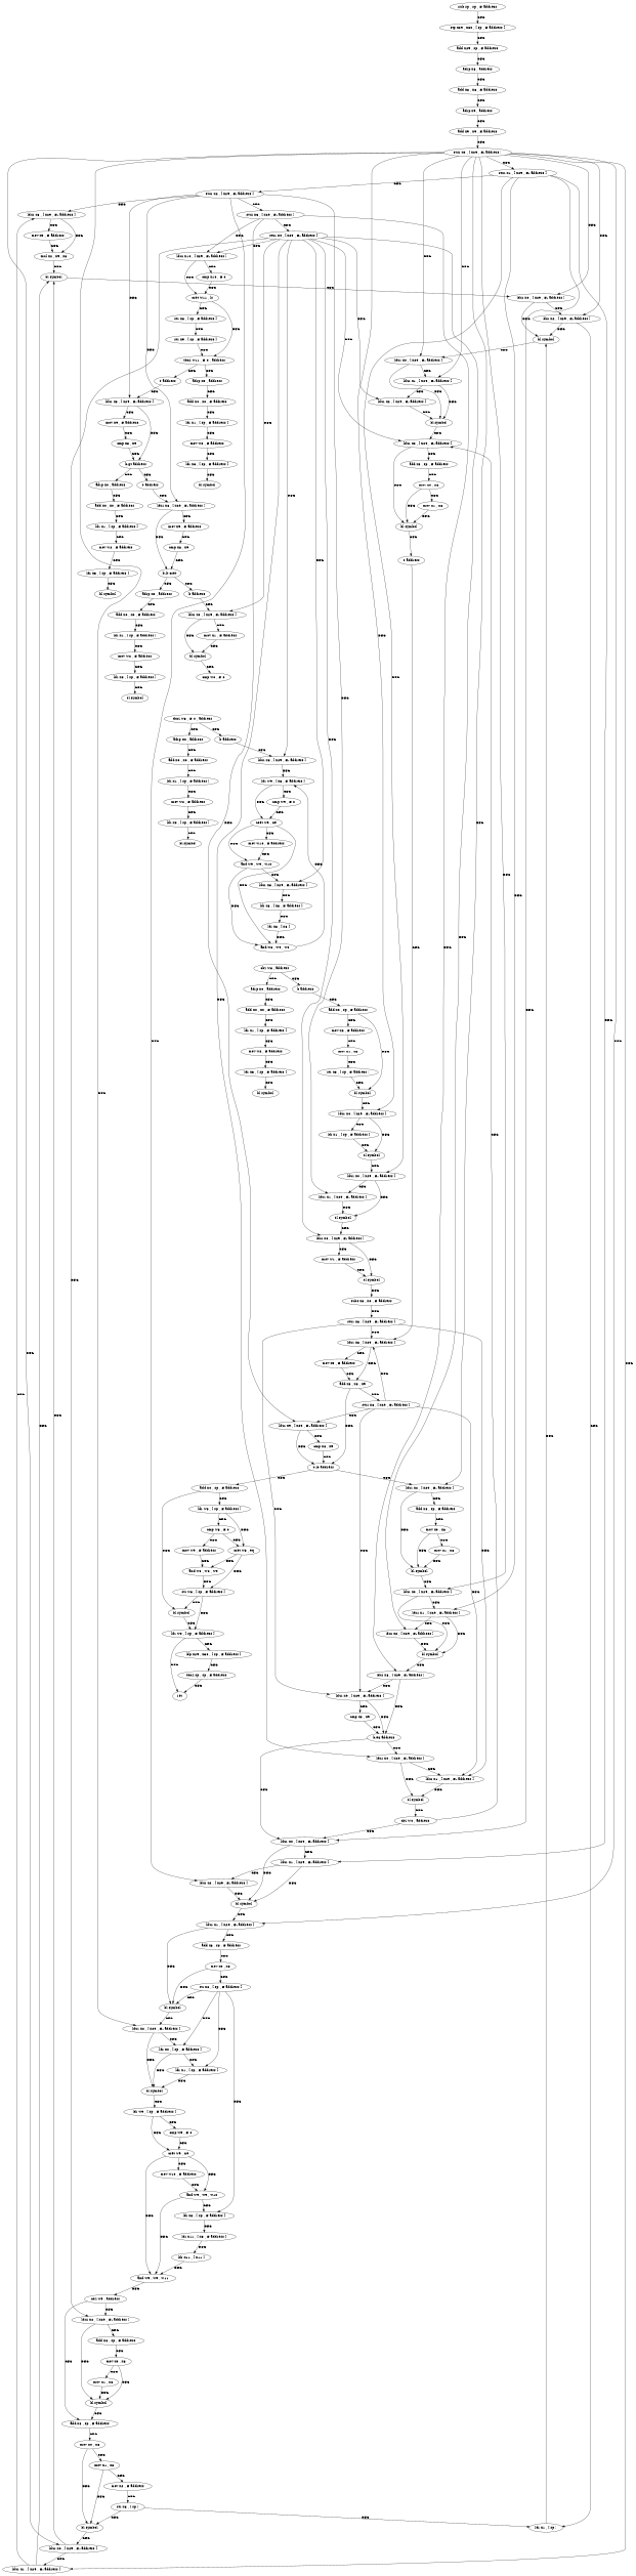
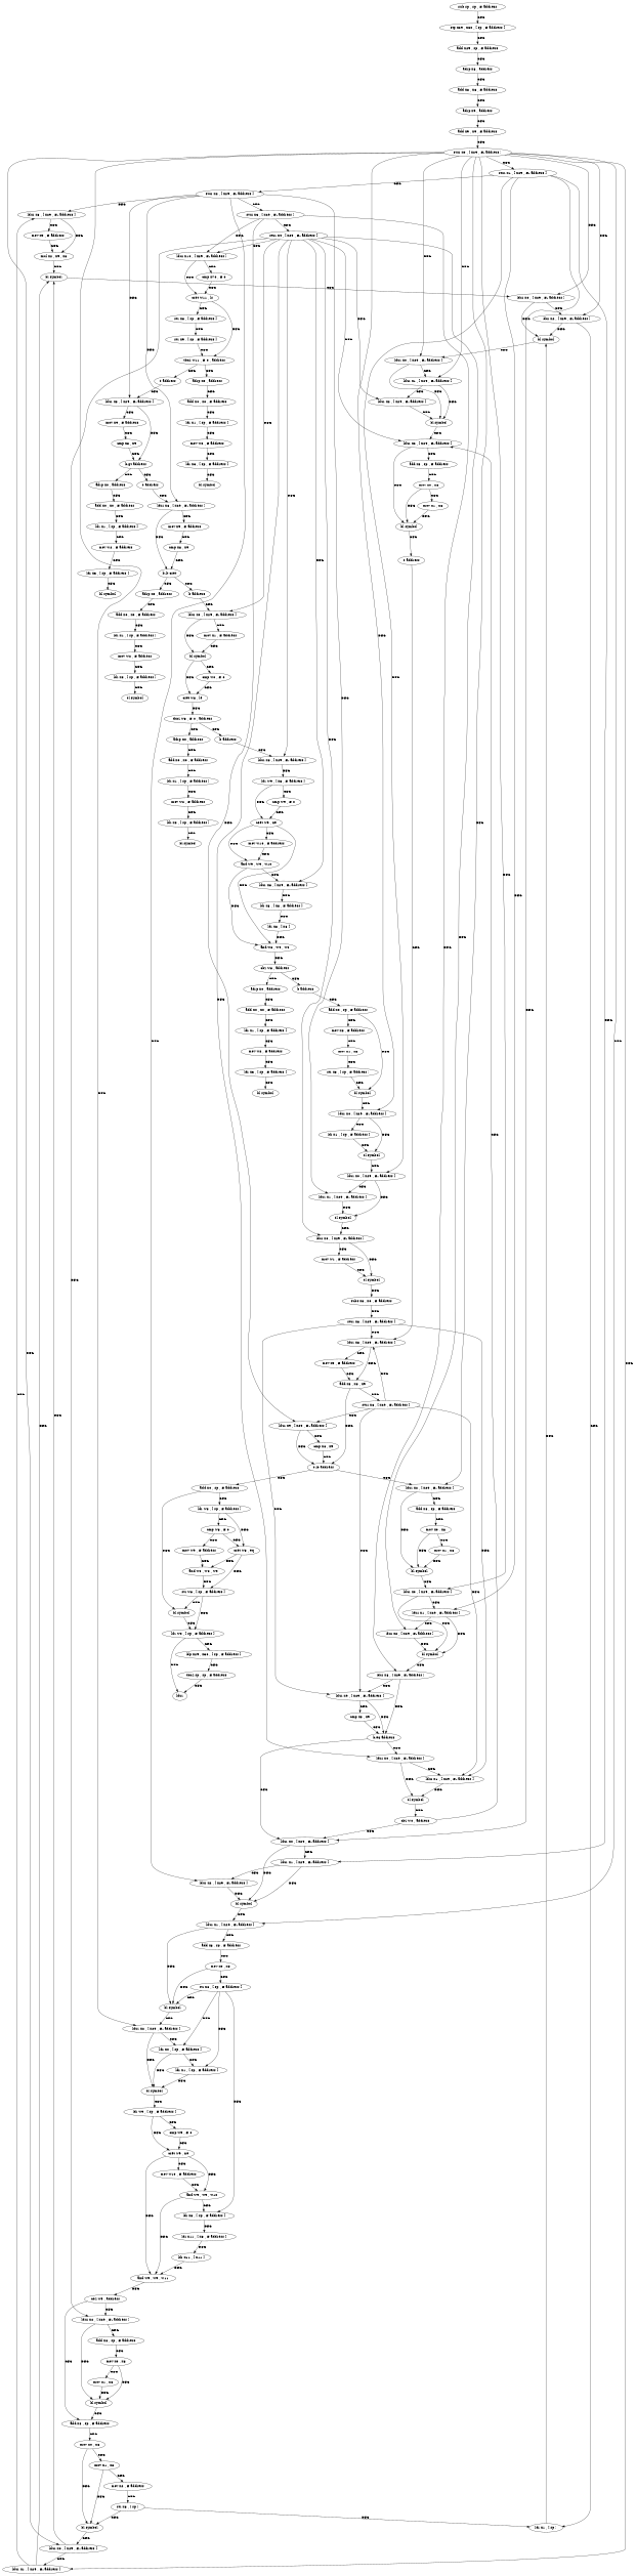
  digraph {
    n1 [label="sub sp , sp , # address"]
    n2 [label="stp x29 , x30 , [ sp , # address ]"]
    n3 [label="add x29 , sp , # address"]
    n4 [label="adrp x8 , address"]
    n5 [label="add x8 , x8 , # address"]
    n6 [label="adrp x9 , address"]
    n7 [label="add x9 , x9 , # address"]
    n8 [label="stur x0 , [ x29 , #- address ]"]
    n9 [label="stur x1 , [ x29 , #- address ]"]
    n10 [label="ldur x0 , [ x29 , #- address ]"]
    n11 [label="ldur x2 , [ x29 , #- address ]"]
    n12 [label="ldur x0 , [ x29 , #- address ]"]
    n13 [label="ldur x1 , [ x29 , #- address ]"]
    n14 [label="ldur x2 , [ x29 , #- address ]"]
    n15 [label="ldur x0 , [ x29 , #- address ]"]
    n16 [label="ldur x1 , [ x29 , #- address ]"]
    n17 [label="ldur x0 , [ x29 , #- address ]"]
    n18 [label="ldur x2 , [ x29 , #- address ]"]
    n19 [label="ldur x0 , [ x29 , #- address ]"]
    n20 [label="ldur x1 , [ x29 , #- address ]"]
    n21 [label="stur x2 , [ x29 , #- address ]"]
    n22 [label="ldur x0 , [ x29 , #- address ]"]
    n23 [label="ldur x1 , [ x29 , #- address ]"]
    n24 [label="ldur x0 , [ x29 , #- address ]"]
    n25 [label="ldur x1 , [ x29 , #- address ]"]
    n26 [label="ldr x1 , [ sp , # address ]"]
    n27 [label="bl symbol"]
    n28 [label="add x8 , sp , # address"]
    n29 [label="bl symbol"]
    n30 [label="bl symbol"]
    n31 [label="add x8 , sp , # address"]
    n32 [label="bl symbol"]
    n33 [label="ldr x0 , [ sp , # address ]"]
    n34 [label="bl symbol"]
    n35 [label="bl symbol"]
    n36 [label="ldur x8 , [ x29 , #- address ]"]
    n37 [label="bl symbol"]
    n38 [label="ldr x1 , [ sp ]"]
    n39 [label="bl symbol"]
    n40 [label="ldur x2 , [ x29 , #- address ]"]
    n41 [label="stur x3 , [ x29 , #- address ]"]
    n42 [label="ldur x8 , [ x29 , #- address ]"]
    n43 [label="ldur x8 , [ x29 , #- address ]"]
    n44 [label="ldur x1 , [ x29 , #- address ]"]
    n45 [label="ldur x2 , [ x29 , #- address ]"]
    n46 [label="bl symbol"]
    n47 [label="ldur x2 , [ x29 , #- address ]"]
    n48 [label="bl symbol"]
    n49 [label="stur x4 , [ x29 , #- address ]"]
    n50 [label="ldur x10 , [ x29 , #- address ]"]
    n51 [label="ldur x8 , [ x29 , #- address ]"]
    n52 [label="ldur x9 , [ x29 , #- address ]"]
    n53 [label="mov x9 , # address"]
    n54 [label="b.gt address"]
    n55 [label="mov x9 , # address"]
    n56 [label="b.lt cset"]
    n57 [label="mov x9 , # address"]
    n58 [label="mul x2 , x9 , x8"]
    n59 [label="ldur x0 , [ x29 , #- address ]"]
    n60 [label="ldur x8 , [ x29 , #- address ]"]
    n61 [label="ldur x8 , [ x29 , #- address ]"]
    n62 [label="ldur x0 , [ x29 , #- address ]"]
    n63 [label="ldur x0 , [ x29 , #- address ]"]
    n64 [label="ldur x2 , [ x29 , #- address ]"]
    n65 [label="ldur x2 , [ x29 , #- address ]"]
-   n66 [label="cmp x10 , # 0"]
+   n66 [label="cmp x70 , # 0"]
    n67 [label="cset w11 , ls"]
    n68 [label="ldur x9 , [ x29 , #- address ]"]
    n69 [label="b.eq address"]
    n70 [label="b.lo address"]
    n71 [label="cmp x8 , x9"]
    n72 [label="mov x1 , # address"]
    n73 [label="bl symbol"]
    n74 [label="ldr w9 , [ x8 , # address ]"]
    n75 [label="ldr x8 , [ x8 , # address ]"]
    n76 [label="mov w1 , # address"]
    n77 [label="bl symbol"]
    n78 [label="ldur x1 , [ x29 , #- address ]"]
    n79 [label="bl symbol"]
    n80 [label="add x8 , sp , # address"]
    n81 [label="bl symbol"]
    n82 [label="add x8 , sp , # address"]
    n83 [label="bl symbol"]
    n84 [label="str x8 , [ sp , # address ]"]
    n85 [label="tbnz w11 , # 0 , address"]
    n86 [label="str x9 , [ sp , # address ]"]
    n87 [label="adrp x0 , address"]
    n88 [label="b address"]
    n89 [label="add x0 , x0 , # address"]
    n90 [label="ldr x1 , [ sp , # address ]"]
    n91 [label="mov w2 , # address"]
    n92 [label="ldr x3 , [ sp , # address ]"]
    n93 [label="bl symbol"]
    n94 [label="cmp x8 , x9"]
    n95 [label="adrp x0 , address"]
    n96 [label="b address"]
    n97 [label="add x0 , x0 , # address"]
    n98 [label="ldr x1 , [ sp , # address ]"]
    n99 [label="mov w2 , # address"]
    n100 [label="ldr x3 , [ sp , # address ]"]
    n101 [label="bl symbol"]
    n102 [label="cmp x8 , x9"]
    n103 [label="adrp x0 , address"]
    n104 [label="b address"]
    n105 [label="add x0 , x0 , # address"]
    n106 [label="ldr x1 , [ sp , # address ]"]
    n107 [label="mov w2 , # address"]
    n108 [label="ldr x3 , [ sp , # address ]"]
    n109 [label="bl symbol"]
    n110 [label="cmp w0 , # 0"]
+   n111 [label="cset w8 , le"]
    n112 [label="tbnz w8 , # 0 , address"]
    n113 [label="adrp x0 , address"]
    n114 [label="b address"]
    n115 [label="add x0 , x0 , # address"]
    n116 [label="ldr x1 , [ sp , # address ]"]
    n117 [label="mov w2 , # address"]
    n118 [label="ldr x3 , [ sp , # address ]"]
    n119 [label="bl symbol"]
    n120 [label="cmp w9 , # 0"]
    n121 [label="cset w9 , ne"]
    n122 [label="mov w10 , # address"]
    n123 [label="and w9 , w9 , w10"]
    n124 [label="and w8 , w9 , w8"]
    n125 [label="cbz w8 , address"]
    n126 [label="ldr x8 , [ x8 ]"]
    n127 [label="adrp x0 , address"]
    n128 [label="b address"]
    n129 [label="add x0 , x0 , # address"]
    n130 [label="add x0 , sp , # address"]
    n131 [label="ldr x1 , [ sp , # address ]"]
    n132 [label="mov x8 , # address"]
    n133 [label="bl symbol"]
    n134 [label="mov w2 , # address"]
    n135 [label="ldr x3 , [ sp , # address ]"]
    n136 [label="bl symbol"]
    n137 [label="mov x1 , x8"]
    n138 [label="str x8 , [ sp , # address ]"]
    n139 [label="subs x8 , x0 , # address"]
    n140 [label="stur x8 , [ x29 , #- address ]"]
    n141 [label="ldur x8 , [ x29 , #- address ]"]
    n142 [label="mov x9 , # address"]
    n143 [label="add x8 , x8 , x9"]
    n144 [label="cmp x8 , x9"]
    n145 [label="stur x8 , [ x29 , #- address ]"]
    n146 [label="add x0 , sp , # address"]
    n147 [label="ldr w8 , [ sp , # address ]"]
    n148 [label="bl symbol"]
    n149 [label="cmp w8 , # 0"]
    n150 [label="cset w8 , eq"]
    n151 [label="ldr w0 , [ sp , # address ]"]
    n152 [label="mov w9 , # address"]
    n153 [label="and w8 , w8 , w9"]
    n154 [label="str w8 , [ sp , # address ]"]
    n155 [label="ldp x29 , x30 , [ sp , # address ]"]
-   n156 [label=ret]
+   n156 [label=ldur]
    n157 [label="tbnz sp , sp , # address"]
    n158 [label="mov x0 , x8"]
    n159 [label="mov x1 , x8"]
    n160 [label="cbz w0 , address"]
    n161 [label="mov x0 , x8"]
    n162 [label="str x8 , [ sp , # address ]"]
    n163 [label="ldr x1 , [ sp , # address ]"]
    n164 [label="ldr x8 , [ sp , # address ]"]
    n165 [label="ldr x11 , [ x8 , # address ]"]
    n166 [label="ldr w9 , [ sp , # address ]"]
    n167 [label="cmp w9 , # 0"]
    n168 [label="cset w9 , ne"]
    n169 [label="mov w10 , # address"]
    n170 [label="and w9 , w9 , w10"]
    n171 [label="and w9 , w9 , w11"]
    n172 [label="cbz w9 , address"]
    n173 [label="ldr x11 , [ x11 ]"]
    n174 [label="add x8 , sp , # address"]
    n175 [label="mov x0 , x8"]
    n176 [label="mov x1 , x8"]
    n177 [label="bl symbol"]
    n178 [label="mov x0 , x8"]
    n179 [label="mov x0 , x8"]
    n180 [label="b address"]
    n181 [label="mov x2 , # address"]
    n182 [label="str x8 , [ sp ]"]
    n183 [label="mov x1 , x8"]
    n184 [label="mov x1 , x8"]
    n1 -> n2 [label=CFG]
    n2 -> n3 [label=CFG]
    n3 -> n4 [label=CFG]
    n4 -> n5 [label=CFG]
    n5 -> n6 [label=CFG]
    n6 -> n7 [label=CFG]
    n7 -> n8 [label=CFG]
    n8 -> n9 [label=CFG]
    n8 -> n10 [label=DFG]
    n8 -> n11 [label=DFG]
    n8 -> n12 [label=DFG]
    n8 -> n13 [label=DFG]
    n8 -> n14 [label=DFG]
    n8 -> n15 [label=DFG]
    n8 -> n16 [label=DFG]
    n8 -> n17 [label=DFG]
    n8 -> n18 [label=DFG]
    n8 -> n19 [label=DFG]
    n8 -> n20 [label=DFG]
    n9 -> n21 [label=CFG]
    n9 -> n22 [label=DFG]
    n9 -> n23 [label=DFG]
    n9 -> n24 [label=DFG]
    n9 -> n25 [label=DFG]
    n10 -> n26 [label=CFG]
    n10 -> n27 [label=DFG]
    n11 -> n28 [label=CFG]
    n11 -> n29 [label=DFG]
    n12 -> n23 [label=CFG]
    n12 -> n30 [label=DFG]
    n13 -> n31 [label=CFG]
    n13 -> n32 [label=DFG]
    n14 -> n33 [label=CFG]
    n14 -> n34 [label=DFG]
    n15 -> n16 [label=CFG]
    n15 -> n35 [label=DFG]
    n16 -> n35 [label=DFG]
    n16 -> n36 [label=CFG]
    n17 -> n18 [label=CFG]
    n17 -> n37 [label=DFG]
    n18 -> n37 [label=DFG]
    n18 -> n38 [label=CFG]
    n19 -> n20 [label=CFG]
    n19 -> n39 [label=DFG]
    n20 -> n39 [label=DFG]
    n20 -> n40 [label=CFG]
    n21 -> n36 [label=DFG]
    n21 -> n41 [label=CFG]
    n21 -> n42 [label=DFG]
    n21 -> n43 [label=DFG]
    n21 -> n44 [label=DFG]
    n21 -> n45 [label=DFG]
    n22 -> n44 [label=CFG]
    n22 -> n46 [label=DFG]
    n23 -> n30 [label=DFG]
    n23 -> n47 [label=CFG]
    n24 -> n25 [label=CFG]
    n24 -> n48 [label=DFG]
    n25 -> n45 [label=CFG]
    n25 -> n48 [label=DFG]
    n26 -> n27 [label=CFG]
    n27 -> n22 [label=CFG]
    n28 -> n158 [label=CFG]
    n29 -> n12 [label=CFG]
    n30 -> n51 [label=CFG]
    n31 -> n161 [label=CFG]
    n32 -> n14 [label=CFG]
    n33 -> n34 [label=DFG]
    n33 -> n163 [label=CFG]
    n34 -> n166 [label=CFG]
    n35 -> n17 [label=CFG]
    n36 -> n57 [label=CFG]
    n36 -> n58 [label=DFG]
    n37 -> n19 [label=CFG]
    n38 -> n37 [label=DFG]
    n39 -> n65 [label=CFG]
    n40 -> n39 [label=DFG]
    n41 -> n49 [label=CFG]
    n41 -> n50 [label=DFG]
    n41 -> n51 [label=DFG]
    n41 -> n52 [label=DFG]
    n42 -> n53 [label=CFG]
    n42 -> n54 [label=DFG]
    n43 -> n55 [label=CFG]
    n43 -> n56 [label=DFG]
    n44 -> n46 [label=DFG]
    n45 -> n48 [label=DFG]
    n46 -> n62 [label=CFG]
    n47 -> n30 [label=DFG]
    n48 -> n13 [label=CFG]
    n49 -> n40 [label=DFG]
    n49 -> n47 [label=DFG]
    n49 -> n50 [label=CFG]
    n49 -> n59 [label=DFG]
    n49 -> n60 [label=DFG]
    n49 -> n61 [label=DFG]
    n49 -> n62 [label=DFG]
    n49 -> n63 [label=DFG]
    n49 -> n64 [label=DFG]
    n49 -> n65 [label=DFG]
    n50 -> n66 [label=CFG]
    n50 -> n67 [label=DFG]
    n51 -> n68 [label=CFG]
    n51 -> n69 [label=DFG]
    n52 -> n70 [label=DFG]
    n52 -> n71 [label=CFG]
    n53 -> n94 [label=CFG]
    n54 -> n95 [label=CFG]
    n54 -> n96 [label=CFG]
    n55 -> n102 [label=CFG]
    n56 -> n103 [label=CFG]
    n56 -> n104 [label=CFG]
    n57 -> n58 [label=CFG]
    n58 -> n35 [label=DFG]
    n59 -> n72 [label=CFG]
    n59 -> n73 [label=DFG]
    n60 -> n74 [label=DFG]
    n61 -> n75 [label=DFG]
    n62 -> n76 [label=CFG]
    n62 -> n77 [label=DFG]
    n63 -> n78 [label=CFG]
    n63 -> n79 [label=DFG]
    n64 -> n80 [label=CFG]
    n64 -> n81 [label=DFG]
    n65 -> n82 [label=CFG]
    n65 -> n83 [label=DFG]
    n66 -> n67 [label=CFG]
    n67 -> n84 [label=CFG]
    n67 -> n85 [label=DFG]
    n68 -> n69 [label=DFG]
    n68 -> n144 [label=CFG]
    n69 -> n24 [label=CFG]
    n69 -> n63 [label=CFG]
    n70 -> n11 [label=CFG]
    n70 -> n146 [label=CFG]
    n71 -> n70 [label=CFG]
    n72 -> n73 [label=CFG]
    n73 -> n110 [label=CFG]
+   n73 -> n111 [label=DFG]
    n74 -> n120 [label=CFG]
    n74 -> n121 [label=DFG]
    n75 -> n126 [label=DFG]
    n76 -> n77 [label=CFG]
    n77 -> n139 [label=DFG]
    n78 -> n79 [label=DFG]
    n79 -> n160 [label=DFG]
    n80 -> n178 [label=CFG]
    n81 -> n174 [label=CFG]
    n82 -> n179 [label=CFG]
    n83 -> n180 [label=CFG]
    n84 -> n86 [label=CFG]
    n85 -> n87 [label=CFG]
    n85 -> n88 [label=CFG]
    n86 -> n85 [label=CFG]
    n87 -> n89 [label=CFG]
    n88 -> n42 [label=CFG]
    n89 -> n90 [label=CFG]
    n90 -> n91 [label=CFG]
    n91 -> n92 [label=CFG]
    n92 -> n93 [label=CFG]
    n94 -> n54 [label=CFG]
    n95 -> n97 [label=CFG]
    n96 -> n43 [label=CFG]
    n97 -> n98 [label=CFG]
    n98 -> n99 [label=CFG]
    n99 -> n100 [label=CFG]
    n100 -> n101 [label=CFG]
    n102 -> n56 [label=CFG]
    n103 -> n105 [label=CFG]
    n104 -> n59 [label=CFG]
    n105 -> n106 [label=CFG]
    n106 -> n107 [label=CFG]
    n107 -> n108 [label=CFG]
    n108 -> n109 [label=CFG]
+   n110 -> n111 [label=CFG]
+   n111 -> n112 [label=DFG]
    n112 -> n113 [label=CFG]
    n112 -> n114 [label=CFG]
    n113 -> n115 [label=CFG]
    n114 -> n60 [label=CFG]
    n115 -> n116 [label=CFG]
    n116 -> n117 [label=CFG]
    n117 -> n118 [label=CFG]
    n118 -> n119 [label=CFG]
    n120 -> n121 [label=CFG]
    n121 -> n122 [label=CFG]
    n121 -> n123 [label=DFG]
    n121 -> n124 [label=DFG]
    n122 -> n123 [label=CFG]
    n123 -> n61 [label=CFG]
    n123 -> n124 [label=DFG]
-   n124 -> n74 [label=DFG]
+   n124 -> n125 [label=DFG]
    n125 -> n127 [label=CFG]
    n125 -> n128 [label=CFG]
    n126 -> n124 [label=DFG]
    n127 -> n129 [label=CFG]
    n128 -> n130 [label=CFG]
    n129 -> n131 [label=CFG]
    n130 -> n132 [label=CFG]
    n130 -> n133 [label=DFG]
    n131 -> n134 [label=CFG]
    n132 -> n137 [label=CFG]
    n133 -> n10 [label=CFG]
    n134 -> n135 [label=CFG]
    n135 -> n136 [label=CFG]
    n137 -> n138 [label=CFG]
    n138 -> n133 [label=CFG]
    n139 -> n140 [label=DFG]
    n140 -> n68 [label=DFG]
    n140 -> n78 [label=DFG]
    n140 -> n141 [label=DFG]
    n141 -> n142 [label=CFG]
    n141 -> n143 [label=DFG]
    n142 -> n143 [label=CFG]
    n143 -> n70 [label=DFG]
    n143 -> n145 [label=DFG]
    n144 -> n69 [label=CFG]
    n145 -> n52 [label=CFG]
    n145 -> n68 [label=DFG]
    n145 -> n78 [label=DFG]
    n145 -> n141 [label=DFG]
    n146 -> n147 [label=CFG]
    n146 -> n148 [label=DFG]
    n147 -> n149 [label=CFG]
    n147 -> n150 [label=DFG]
    n148 -> n151 [label=CFG]
    n149 -> n150 [label=CFG]
    n149 -> n152 [label=CFG]
    n150 -> n153 [label=DFG]
    n150 -> n154 [label=DFG]
    n151 -> n155 [label=CFG]
    n151 -> n156 [label=DFG]
    n152 -> n153 [label=CFG]
    n153 -> n154 [label=DFG]
    n154 -> n148 [label=CFG]
    n154 -> n151 [label=DFG]
    n155 -> n157 [label=CFG]
    n157 -> n156 [label=CFG]
    n158 -> n29 [label=DFG]
    n158 -> n159 [label=CFG]
    n159 -> n29 [label=DFG]
    n160 -> n24 [label=CFG]
    n160 -> n65 [label=CFG]
    n161 -> n32 [label=DFG]
    n161 -> n162 [label=CFG]
    n162 -> n32 [label=CFG]
    n162 -> n33 [label=DFG]
    n162 -> n163 [label=DFG]
    n162 -> n164 [label=DFG]
    n163 -> n34 [label=DFG]
    n164 -> n165 [label=DFG]
    n165 -> n173 [label=DFG]
    n166 -> n167 [label=CFG]
    n166 -> n168 [label=DFG]
    n167 -> n168 [label=CFG]
    n168 -> n169 [label=CFG]
    n168 -> n170 [label=DFG]
    n168 -> n171 [label=DFG]
    n169 -> n170 [label=CFG]
    n170 -> n164 [label=CFG]
    n170 -> n171 [label=DFG]
    n171 -> n172 [label=DFG]
    n172 -> n64 [label=CFG]
    n172 -> n174 [label=CFG]
    n173 -> n171 [label=DFG]
    n174 -> n175 [label=CFG]
    n175 -> n176 [label=CFG]
    n175 -> n177 [label=DFG]
    n176 -> n177 [label=DFG]
    n176 -> n181 [label=CFG]
    n177 -> n15 [label=CFG]
    n178 -> n81 [label=DFG]
    n178 -> n183 [label=CFG]
    n179 -> n83 [label=DFG]
    n179 -> n184 [label=CFG]
    n180 -> n141 [label=CFG]
    n181 -> n182 [label=CFG]
    n182 -> n38 [label=DFG]
    n182 -> n177 [label=CFG]
    n183 -> n81 [label=DFG]
    n184 -> n83 [label=DFG]
  }
